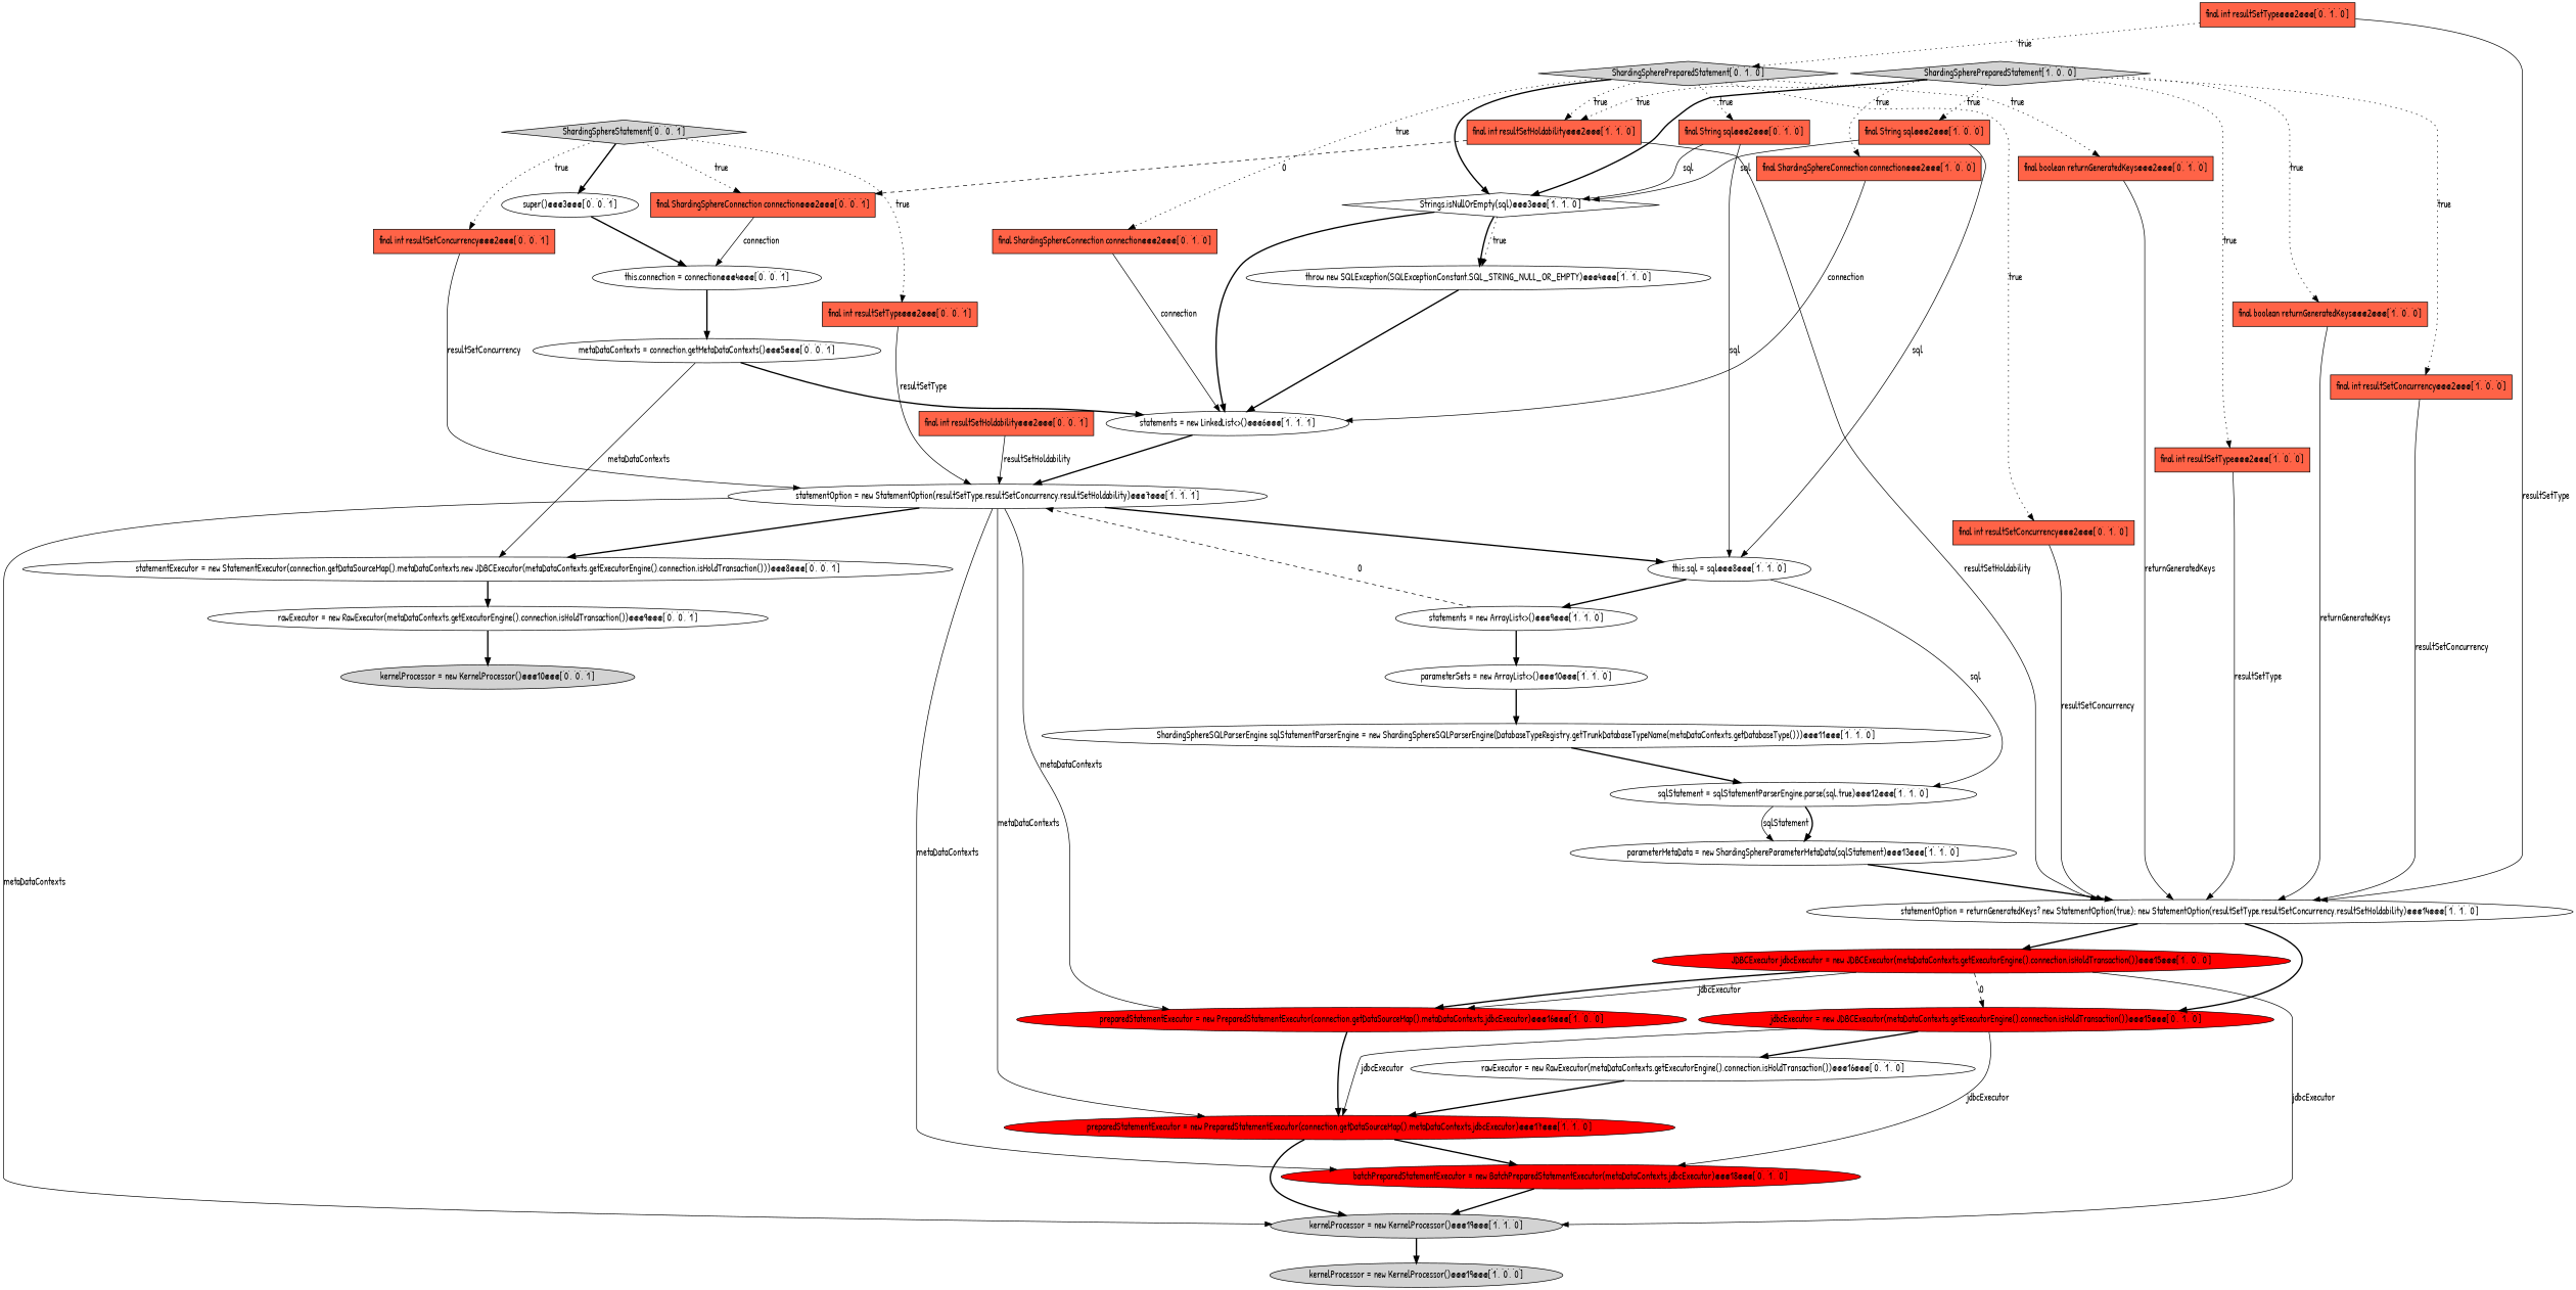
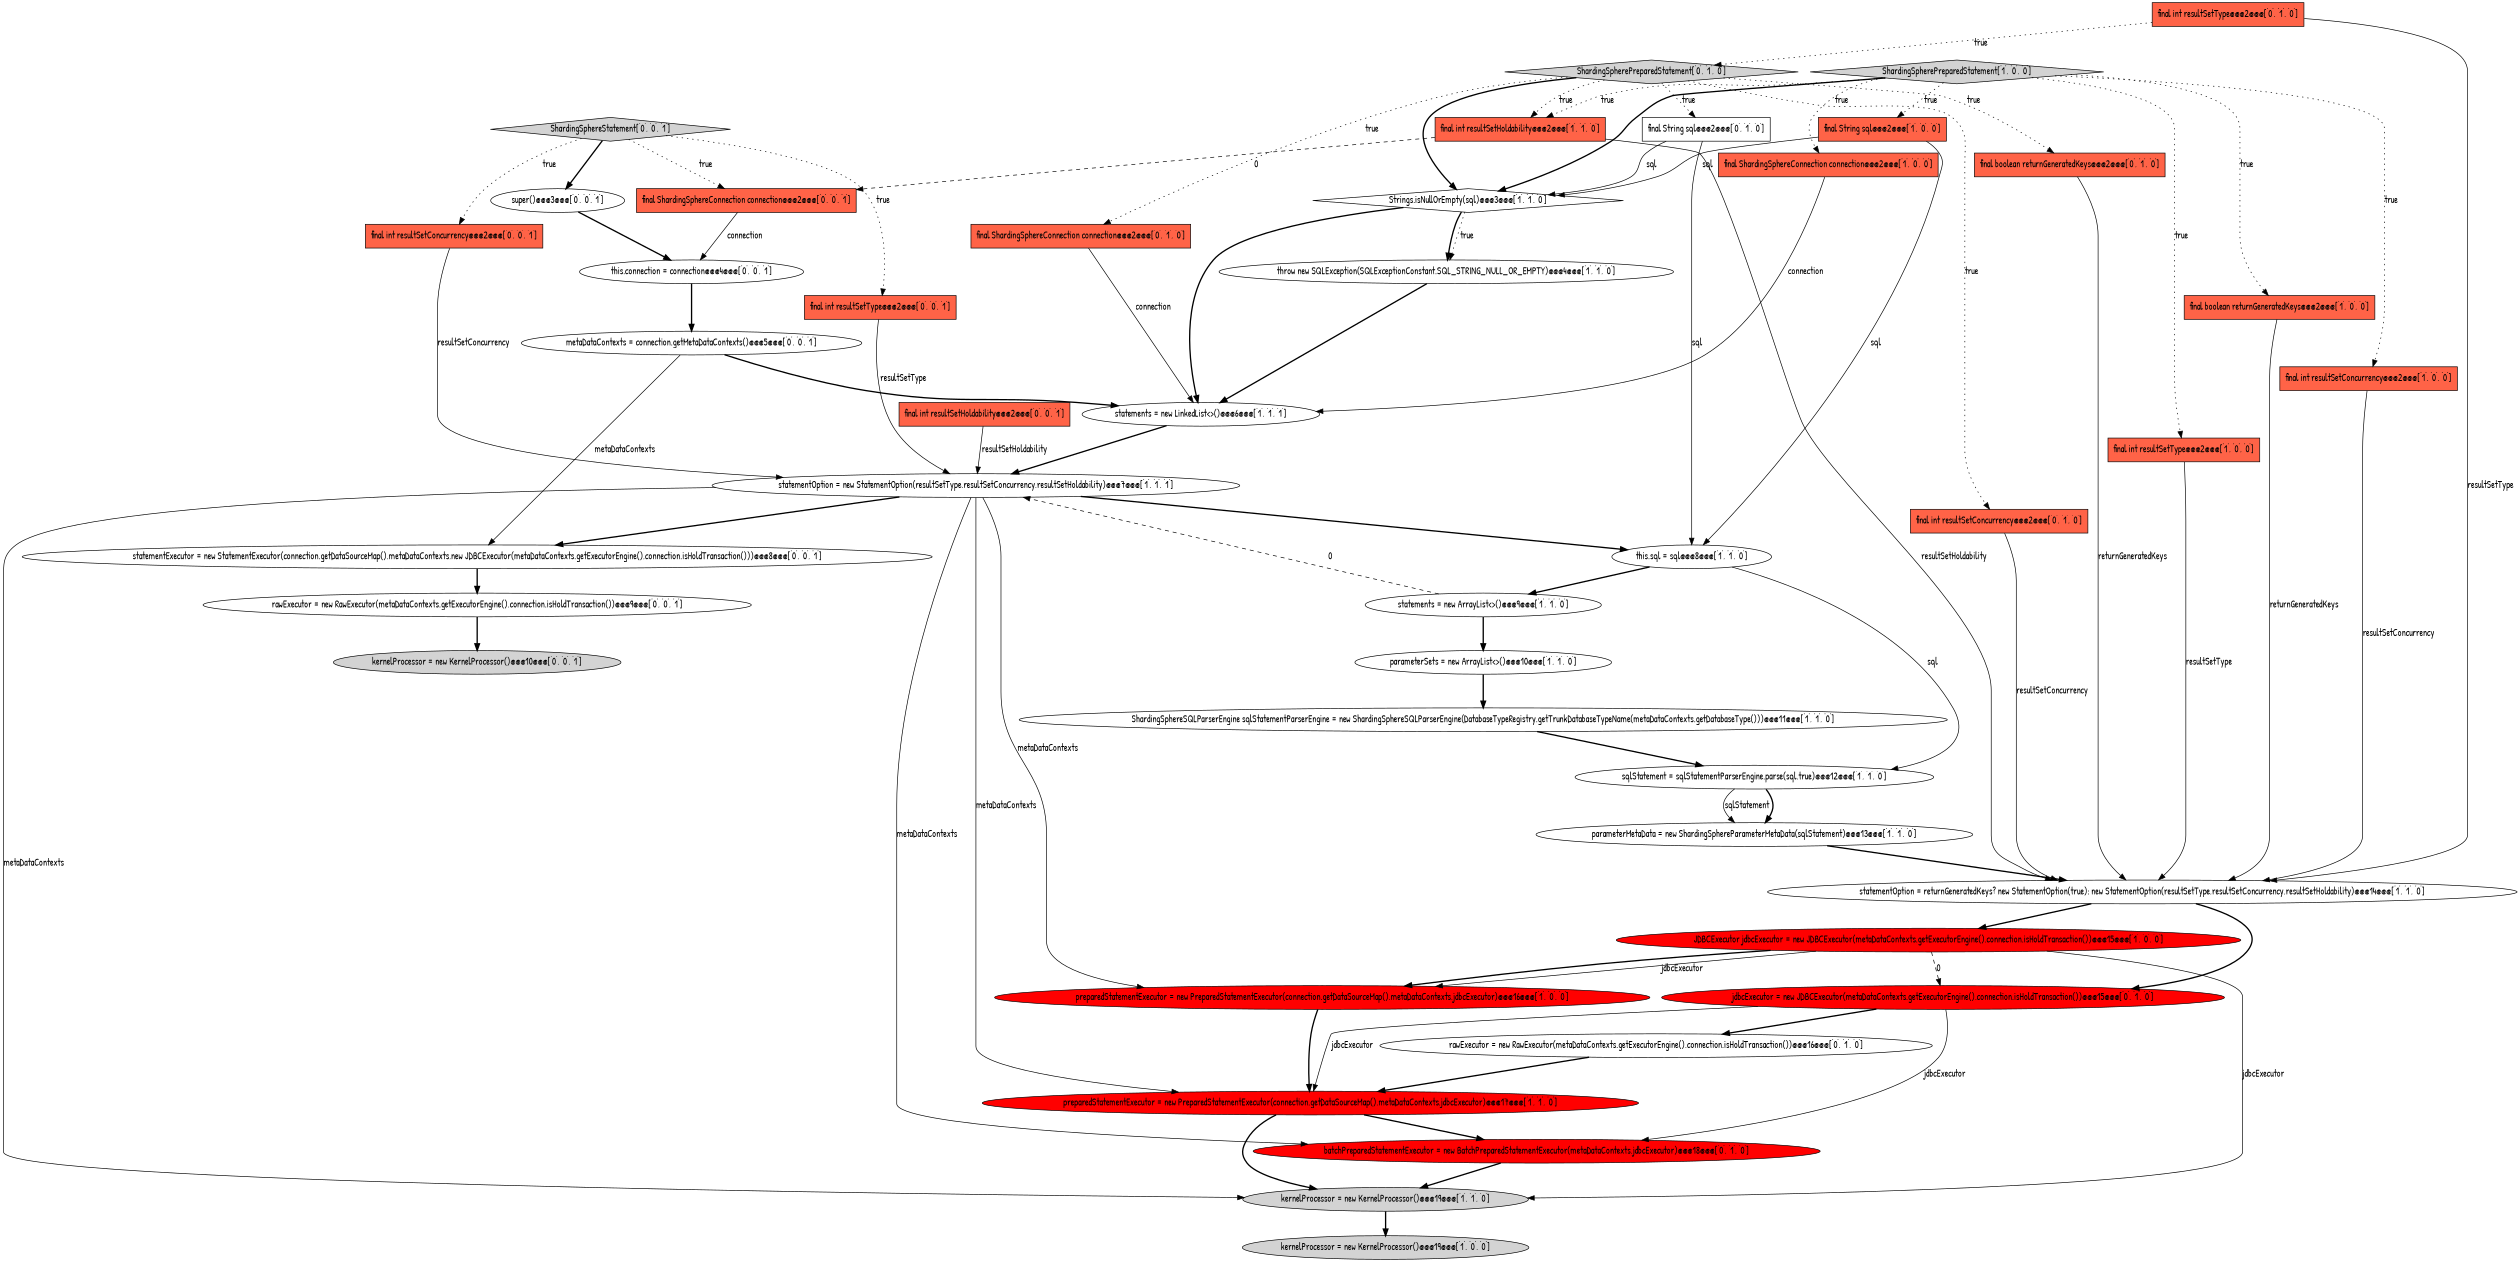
  digraph {
    fontname="Patrick Hand"
    node [fillcolor=white fontname="Patrick Hand" shape=ellipse style=filled]
    edge [fontname="Patrick Hand" style=bold]
    n1 [label="statementOption = new StatementOption(resultSetType,resultSetConcurrency,resultSetHoldability)@@@7@@@['1', '1', '1']"]
    n2 [label="this.sql = sql@@@8@@@['1', '1', '0']"]
    n3 [fillcolor=red label="preparedStatementExecutor = new PreparedStatementExecutor(connection.getDataSourceMap(),metaDataContexts,jdbcExecutor)@@@16@@@['1', '0', '0']"]
    n4 [fillcolor=red label="preparedStatementExecutor = new PreparedStatementExecutor(connection.getDataSourceMap(),metaDataContexts,jdbcExecutor)@@@17@@@['1', '1', '0']"]
    n5 [label="statementExecutor = new StatementExecutor(connection.getDataSourceMap(),metaDataContexts,new JDBCExecutor(metaDataContexts.getExecutorEngine(),connection.isHoldTransaction()))@@@8@@@['0', '0', '1']"]
    n6 [fillcolor=lightgray label="kernelProcessor = new KernelProcessor()@@@19@@@['1', '1', '0']"]
    n7 [fillcolor=red label="batchPreparedStatementExecutor = new BatchPreparedStatementExecutor(metaDataContexts,jdbcExecutor)@@@18@@@['0', '1', '0']"]
    n8 [label="sqlStatement = sqlStatementParserEngine.parse(sql,true)@@@12@@@['1', '1', '0']"]
    n9 [label="statements = new ArrayList<>()@@@9@@@['1', '1', '0']"]
    n10 [label="rawExecutor = new RawExecutor(metaDataContexts.getExecutorEngine(),connection.isHoldTransaction())@@@9@@@['0', '0', '1']"]
    n11 [fillcolor=lightgray label="kernelProcessor = new KernelProcessor()@@@19@@@['1', '0', '0']"]
    n12 [fillcolor=tomato label="final boolean returnGeneratedKeys@@@2@@@['0', '1', '0']" shape=box]
    n13 [label="statementOption = returnGeneratedKeys? new StatementOption(true): new StatementOption(resultSetType,resultSetConcurrency,resultSetHoldability)@@@14@@@['1', '1', '0']"]
    n14 [fillcolor=red label="jdbcExecutor = new JDBCExecutor(metaDataContexts.getExecutorEngine(),connection.isHoldTransaction())@@@15@@@['0', '1', '0']"]
    n15 [fillcolor=red label="JDBCExecutor jdbcExecutor = new JDBCExecutor(metaDataContexts.getExecutorEngine(),connection.isHoldTransaction())@@@15@@@['1', '0', '0']"]
    n16 [fillcolor=tomato label="final int resultSetType@@@2@@@['0', '1', '0']" shape=box]
    n17 [fillcolor=lightgray label="ShardingSpherePreparedStatement['0', '1', '0']" shape=diamond]
    n18 [label="parameterMetaData = new ShardingSphereParameterMetaData(sqlStatement)@@@13@@@['1', '1', '0']"]
    n19 [label="rawExecutor = new RawExecutor(metaDataContexts.getExecutorEngine(),connection.isHoldTransaction())@@@16@@@['0', '1', '0']"]
    n20 [fillcolor=tomato label="final ShardingSphereConnection connection@@@2@@@['0', '1', '0']" shape=box]
    n21 [label="statements = new LinkedList<>()@@@6@@@['1', '1', '1']"]
    n22 [fillcolor=tomato label="final int resultSetConcurrency@@@2@@@['0', '0', '1']" shape=box]
    n23 [fillcolor=lightgray label="kernelProcessor = new KernelProcessor()@@@10@@@['0', '0', '1']"]
    n24 [fillcolor=tomato label="final int resultSetHoldability@@@2@@@['0', '0', '1']" shape=box]
    n25 [fillcolor=tomato label="final boolean returnGeneratedKeys@@@2@@@['1', '0', '0']" shape=box]
    n26 [label="parameterSets = new ArrayList<>()@@@10@@@['1', '1', '0']"]
    n27 [label="this.connection = connection@@@4@@@['0', '0', '1']"]
    n28 [label="metaDataContexts = connection.getMetaDataContexts()@@@5@@@['0', '0', '1']"]
    n29 [fillcolor=lightgray label="ShardingSphereStatement['0', '0', '1']" shape=diamond]
    n30 [label="super()@@@3@@@['0', '0', '1']"]
    n31 [fillcolor=tomato label="final int resultSetType@@@2@@@['0', '0', '1']" shape=box]
    n32 [fillcolor=tomato label="final ShardingSphereConnection connection@@@2@@@['0', '0', '1']" shape=box]
    n33 [fillcolor=tomato label="final String sql@@@2@@@['1', '0', '0']" shape=box]
    n34 [label="Strings.isNullOrEmpty(sql)@@@3@@@['1', '1', '0']" shape=diamond]
    n35 [label="throw new SQLException(SQLExceptionConstant.SQL_STRING_NULL_OR_EMPTY)@@@4@@@['1', '1', '0']"]
    n36 [fillcolor=lightgray label="ShardingSpherePreparedStatement['1', '0', '0']" shape=diamond]
    n37 [fillcolor=tomato label="final int resultSetConcurrency@@@2@@@['1', '0', '0']" shape=box]
    n38 [fillcolor=tomato label="final int resultSetType@@@2@@@['1', '0', '0']" shape=box]
    n39 [fillcolor=tomato label="final ShardingSphereConnection connection@@@2@@@['1', '0', '0']" shape=box]
    n40 [fillcolor=tomato label="final int resultSetHoldability@@@2@@@['1', '1', '0']" shape=box]
    n41 [label="ShardingSphereSQLParserEngine sqlStatementParserEngine = new ShardingSphereSQLParserEngine(DatabaseTypeRegistry.getTrunkDatabaseTypeName(metaDataContexts.getDatabaseType()))@@@11@@@['1', '1', '0']"]
-   n42 [fillcolor=tomato label="final String sql@@@2@@@['0', '1', '0']" shape=box]
+   n42 [label="final String sql@@@2@@@['0', '1', '0']" shape=box]
    n43 [fillcolor=tomato label="final int resultSetConcurrency@@@2@@@['0', '1', '0']" shape=box]
    n1 -> n2
    n1 -> n3 [label=metaDataContexts style=solid]
    n1 -> n4 [label=metaDataContexts style=solid]
    n1 -> n5
    n1 -> n6 [label=metaDataContexts style=solid]
    n1 -> n7 [label=metaDataContexts style=solid]
    n2 -> n8 [label=sql style=solid]
    n2 -> n9
    n3 -> n4
    n4 -> n6
    n4 -> n7
    n5 -> n10
    n6 -> n11
    n7 -> n6
    n8 -> n18
    n8 -> n18 [label=sqlStatement style=solid]
    n9 -> n1 [label=0 style=dashed]
    n9 -> n26
    n10 -> n23
    n12 -> n13 [label=returnGeneratedKeys style=solid]
    n13 -> n14
    n13 -> n15
    n14 -> n4 [label=jdbcExecutor style=solid]
    n14 -> n7 [label=jdbcExecutor style=solid]
    n14 -> n19
    n15 -> n3
    n15 -> n3 [label=jdbcExecutor style=solid]
    n15 -> n6 [label=jdbcExecutor style=solid]
    n15 -> n14 [label=0 style=dashed]
    n16 -> n13 [label=resultSetType style=solid]
    n16 -> n17 [label=true style=dotted]
    n17 -> n12 [label=true style=dotted]
    n17 -> n20 [label=true style=dotted]
    n17 -> n34
    n17 -> n40 [label=true style=dotted]
    n17 -> n42 [label=true style=dotted]
    n17 -> n43 [label=true style=dotted]
    n18 -> n13
    n19 -> n4
    n20 -> n21 [label=connection style=solid]
    n21 -> n1
    n22 -> n1 [label=resultSetConcurrency style=solid]
    n24 -> n1 [label=resultSetHoldability style=solid]
    n25 -> n13 [label=returnGeneratedKeys style=solid]
    n26 -> n41
    n27 -> n28
    n28 -> n5 [label=metaDataContexts style=solid]
    n28 -> n21
    n29 -> n22 [label=true style=dotted]
    n29 -> n30
    n29 -> n31 [label=true style=dotted]
    n29 -> n32 [label=true style=dotted]
    n30 -> n27
    n31 -> n1 [label=resultSetType style=solid]
    n32 -> n27 [label=connection style=solid]
    n33 -> n2 [label=sql style=solid]
    n33 -> n34 [label=sql style=solid]
    n34 -> n21
    n34 -> n35 [label=true style=dotted]
    n34 -> n35
    n35 -> n21
    n36 -> n25 [label=true style=dotted]
    n36 -> n33 [label=true style=dotted]
    n36 -> n34
    n36 -> n37 [label=true style=dotted]
    n36 -> n38 [label=true style=dotted]
    n36 -> n39 [label=true style=dotted]
    n36 -> n40 [label=true style=dotted]
    n37 -> n13 [label=resultSetConcurrency style=solid]
    n38 -> n13 [label=resultSetType style=solid]
    n39 -> n21 [label=connection style=solid]
    n40 -> n13 [label=resultSetHoldability style=solid]
    n40 -> n32 [label=0 style=dashed]
    n41 -> n8
    n42 -> n2 [label=sql style=solid]
    n42 -> n34 [label=sql style=solid]
    n43 -> n13 [label=resultSetConcurrency style=solid]
  }
